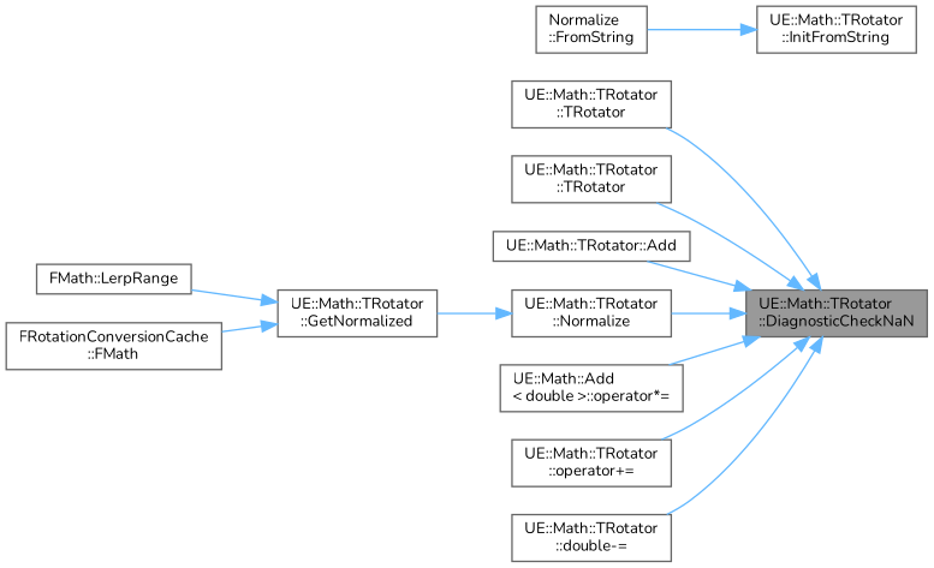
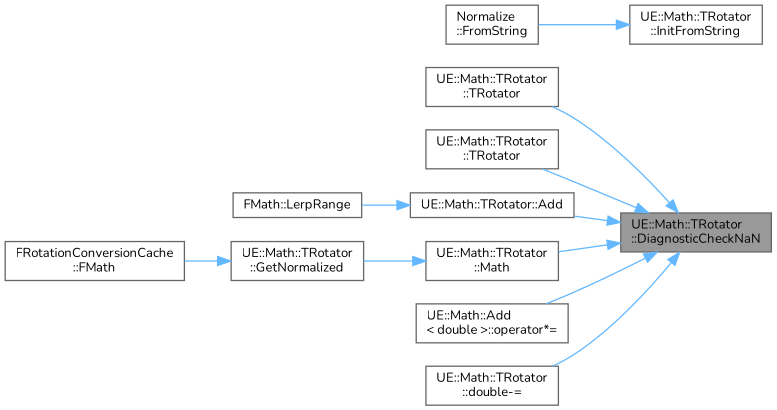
  digraph {
    fontname=Nunito
    rankdir=RL
    node [color=grey40 fillcolor=white fontname=Nunito fontsize=10 shape=box style=filled]
    edge [color=steelblue1 dir=back fontname=Nunito fontsize=10 labelfontname=Helvetica labelfontsize=10 style=solid]
    n1 [color=gray40 fillcolor=grey60 fontcolor=black height=0.2 label="UE::Math::TRotator\l::DiagnosticCheckNaN" width=0.4]
    n2 [height=0.2 label="UE::Math::TRotator\l::TRotator" width=0.4]
    n3 [height=0.2 label="UE::Math::TRotator\l::TRotator" width=0.4]
    n4 [height=0.2 label="UE::Math::TRotator::Add" width=0.4]
-   n5 [height=0.2 label="UE::Math::TRotator\l::Normalize" width=0.4]
+   n5 [height=0.2 label="UE::Math::TRotator\l::Math" width=0.4]
    n6 [height=0.2 label="UE::Math::Add\l\< double \>::operator*=" width=0.4]
-   n7 [height=0.2 label="UE::Math::TRotator\l::operator+=" width=0.4]
    n8 [height=0.2 label="UE::Math::TRotator\l::double-=" width=0.4]
    n9 [height=0.2 label="UE::Math::TRotator\l::InitFromString" width=0.4]
    n10 [height=0.2 label="Normalize\l::FromString" width=0.4]
    n11 [height=0.2 label="UE::Math::TRotator\l::GetNormalized" width=0.4]
    n12 [height=0.2 label="FMath::LerpRange" width=0.4]
    n13 [height=0.2 label="FRotationConversionCache\l::FMath" width=0.4]
    n1 -> n2
    n1 -> n3
    n1 -> n4
    n1 -> n5
    n1 -> n6
-   n1 -> n7
    n1 -> n8
    n5 -> n11
    n9 -> n10
-   n11 -> n12
+   n4 -> n12
    n11 -> n13
  }
